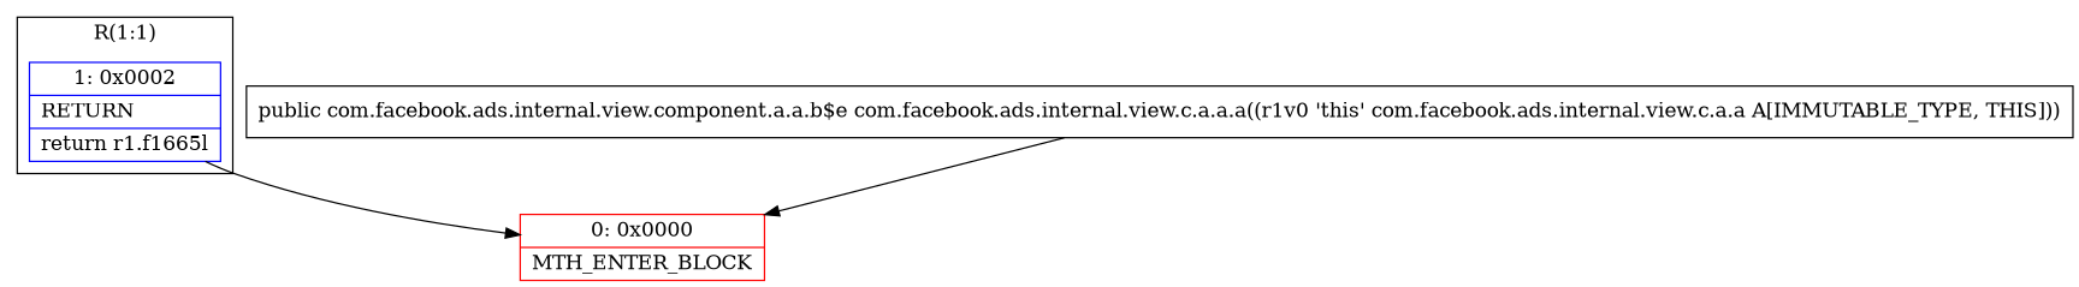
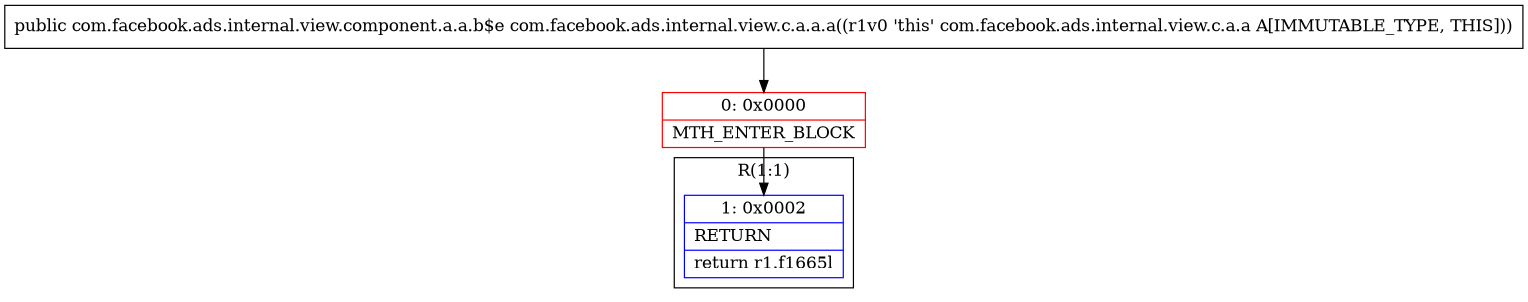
  digraph {
    node [shape=record]
    n1 [color=blue label="{1\:\ 0x0002|RETURN\l|return r1.f1665l\l}"]
    n2 [color=red label="{0\:\ 0x0000|MTH_ENTER_BLOCK\l}"]
    n3 [label="{public com.facebook.ads.internal.view.component.a.a.b$e com.facebook.ads.internal.view.c.a.a.a((r1v0 'this' com.facebook.ads.internal.view.c.a.a A[IMMUTABLE_TYPE, THIS])) }"]
    subgraph cluster_1 {
      label="R(1:1)"
      n1
    }
-   n1 -> n2
+   n2 -> n1
    n3 -> n2
  }
